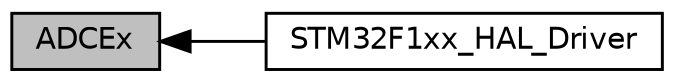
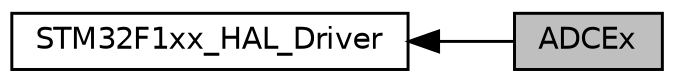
  digraph {
    rankdir=LR
    node [color=black fontname=Helvetica fontsize=10 shape=record style=filled]
    n1 [fillcolor=grey75 fontcolor=black height=0.2 label=ADCEx width=0.4]
    n2 [fillcolor=white height=0.2 label=STM32F1xx_HAL_Driver width=0.4]
-   n1 -> n2 [dir=back fontname=Helvetica fontsize=10 labelfontname=Helvetica labelfontsize=10 shape=plaintext style=solid]
+   n2 -> n1 [dir=back fontname=Helvetica fontsize=10 labelfontname=Helvetica labelfontsize=10 shape=plaintext style=solid]
  }
